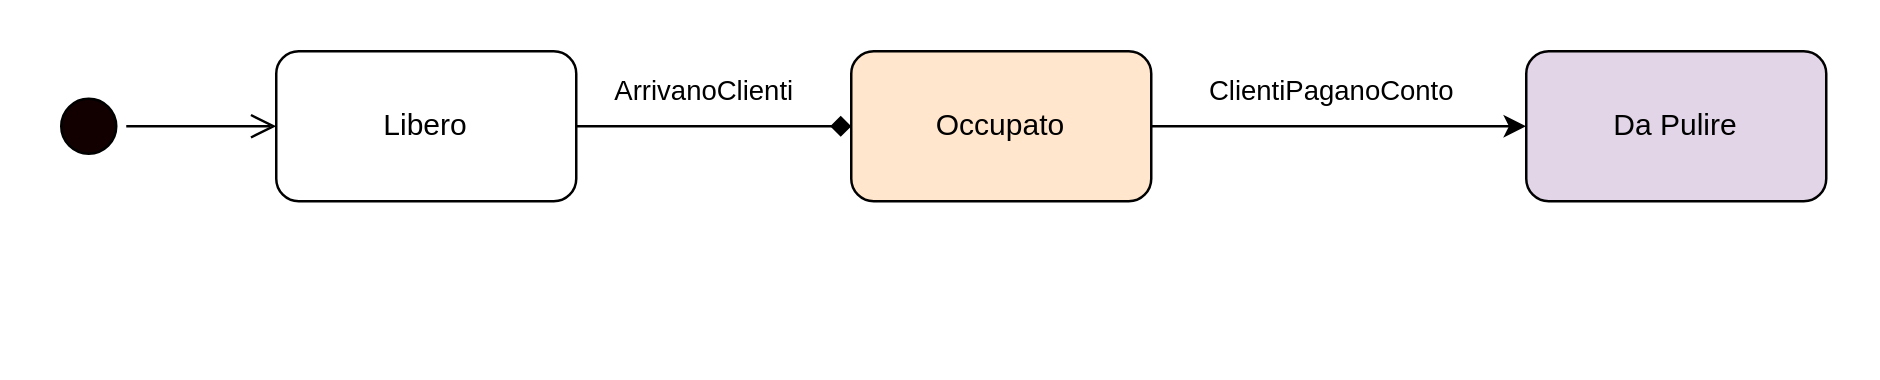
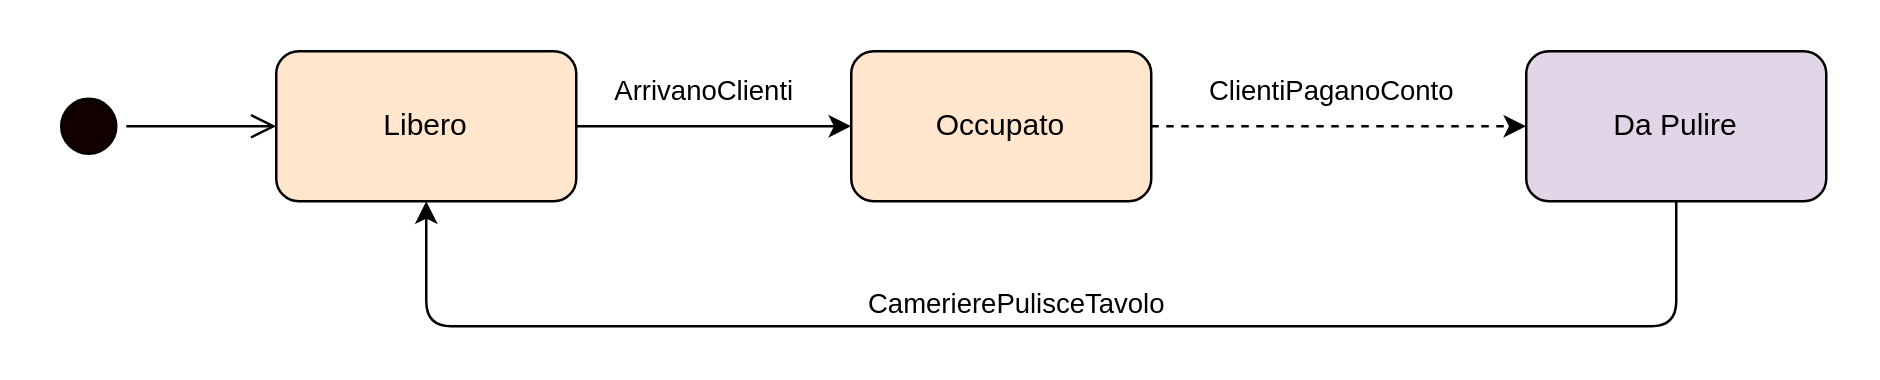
  <mxCell id="0" />
  <mxCell id="1" parent="0" />
- <mxCell id="2" style="edgeStyle=orthogonalEdgeStyle;rounded=1;orthogonalLoop=1;jettySize=auto;html=1;labelBackgroundColor=none;fontColor=default;movable=0;resizable=0;rotatable=0;deletable=0;editable=0;locked=1;connectable=0;endArrow=diamond;" parent="1" source="4" target="9" edge="1"><mxGeometry relative="1" as="geometry"><mxPoint x="380" y="50" as="targetPoint" /></mxGeometry></mxCell>
+ <mxCell id="2" style="edgeStyle=orthogonalEdgeStyle;rounded=1;orthogonalLoop=1;jettySize=auto;html=1;labelBackgroundColor=none;fontColor=default;movable=0;resizable=0;rotatable=0;deletable=0;editable=0;locked=1;connectable=0;" parent="1" source="4" target="9" edge="1"><mxGeometry relative="1" as="geometry"><mxPoint x="380" y="50" as="targetPoint" /></mxGeometry></mxCell>
  <mxCell id="3" value="ArrivanoClienti" style="edgeLabel;html=1;align=center;verticalAlign=middle;resizable=0;points=[];movable=0;rotatable=0;deletable=0;editable=0;locked=1;connectable=0;" parent="2" vertex="1" connectable="0"><mxGeometry x="0.074" y="3" relative="1" as="geometry"><mxPoint x="-9" y="-12" as="offset" /></mxGeometry></mxCell>
- <mxCell id="4" value="Libero" style="rounded=1;whiteSpace=wrap;html=1;labelBackgroundColor=none;movable=0;resizable=0;rotatable=0;deletable=0;editable=0;locked=1;connectable=0;" parent="1" vertex="1"><mxGeometry x="110" y="20" width="120" height="60" as="geometry" /></mxCell>
+ <mxCell id="4" value="Libero" style="rounded=1;whiteSpace=wrap;html=1;labelBackgroundColor=none;movable=0;resizable=0;rotatable=0;deletable=0;editable=0;locked=1;connectable=0;fillColor=#ffe6cc;" parent="1" vertex="1"><mxGeometry x="110" y="20" width="120" height="60" as="geometry" /></mxCell>
  <mxCell id="5" value="" style="ellipse;html=1;shape=startState;labelBackgroundColor=none;rounded=1;gradientColor=none;fillColor=#120000;movable=0;resizable=0;rotatable=0;deletable=0;editable=0;locked=1;connectable=0;" parent="1" vertex="1"><mxGeometry x="20" y="35" width="30" height="30" as="geometry" /></mxCell>
  <mxCell id="6" value="" style="edgeStyle=orthogonalEdgeStyle;html=1;verticalAlign=bottom;endArrow=open;endSize=8;rounded=1;labelBackgroundColor=none;fontColor=default;entryX=0;entryY=0.5;entryDx=0;entryDy=0;movable=0;resizable=0;rotatable=0;deletable=0;editable=0;locked=1;connectable=0;" parent="1" source="5" target="4" edge="1"><mxGeometry relative="1" as="geometry"><mxPoint x="170" y="20" as="targetPoint" /></mxGeometry></mxCell>
- <mxCell id="7" style="edgeStyle=orthogonalEdgeStyle;rounded=1;orthogonalLoop=1;jettySize=auto;html=1;entryX=0;entryY=0.5;entryDx=0;entryDy=0;labelBackgroundColor=none;fontColor=default;movable=0;resizable=0;rotatable=0;deletable=0;editable=0;locked=1;connectable=0;" parent="1" source="9" target="12" edge="1"><mxGeometry relative="1" as="geometry" /></mxCell>
+ <mxCell id="7" style="edgeStyle=orthogonalEdgeStyle;rounded=1;orthogonalLoop=1;jettySize=auto;html=1;entryX=0;entryY=0.5;entryDx=0;entryDy=0;labelBackgroundColor=none;fontColor=default;movable=0;resizable=0;rotatable=0;deletable=0;editable=0;locked=1;connectable=0;dashed=1;" parent="1" source="9" target="12" edge="1"><mxGeometry relative="1" as="geometry" /></mxCell>
  <mxCell id="8" value="ClientiPaganoConto" style="edgeLabel;html=1;align=center;verticalAlign=middle;resizable=0;points=[];movable=0;rotatable=0;deletable=0;editable=0;locked=1;connectable=0;" parent="7" vertex="1" connectable="0"><mxGeometry x="-0.019" y="-3" relative="1" as="geometry"><mxPoint x="-3" y="-18" as="offset" /></mxGeometry></mxCell>
  <mxCell id="9" value="Occupato" style="rounded=1;whiteSpace=wrap;html=1;labelBackgroundColor=none;movable=0;resizable=0;rotatable=0;deletable=0;editable=0;locked=1;connectable=0;fillColor=#ffe6cc;" parent="1" vertex="1"><mxGeometry x="340" y="20" width="120" height="60" as="geometry" /></mxCell>
+ <mxCell id="10" style="edgeStyle=orthogonalEdgeStyle;rounded=1;orthogonalLoop=1;jettySize=auto;html=1;entryX=0.5;entryY=1;entryDx=0;entryDy=0;movable=0;resizable=0;rotatable=0;deletable=0;editable=0;locked=1;connectable=0;" parent="1" source="12" target="4" edge="1"><mxGeometry relative="1" as="geometry"><Array as="points"><mxPoint x="670" y="130" /><mxPoint x="170" y="130" /></Array></mxGeometry></mxCell>
+ <mxCell id="11" value="CamerierePulisceTavolo" style="edgeLabel;html=1;align=center;verticalAlign=middle;resizable=0;points=[];movable=0;rotatable=0;deletable=0;editable=0;locked=1;connectable=0;" parent="10" vertex="1" connectable="0"><mxGeometry x="0.049" y="-1" relative="1" as="geometry"><mxPoint y="-9" as="offset" /></mxGeometry></mxCell>
  <mxCell id="12" value="Da Pulire" style="rounded=1;whiteSpace=wrap;html=1;labelBackgroundColor=none;movable=0;resizable=0;rotatable=0;deletable=0;editable=0;locked=1;connectable=0;fillColor=#e1d5e7;" parent="1" vertex="1"><mxGeometry x="610" y="20" width="120" height="60" as="geometry" /></mxCell>
